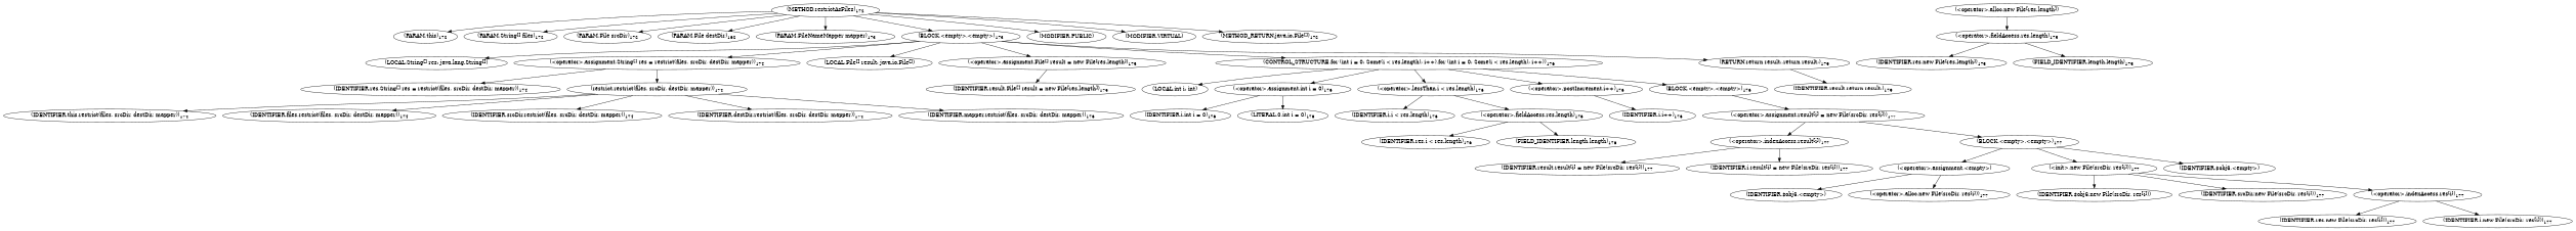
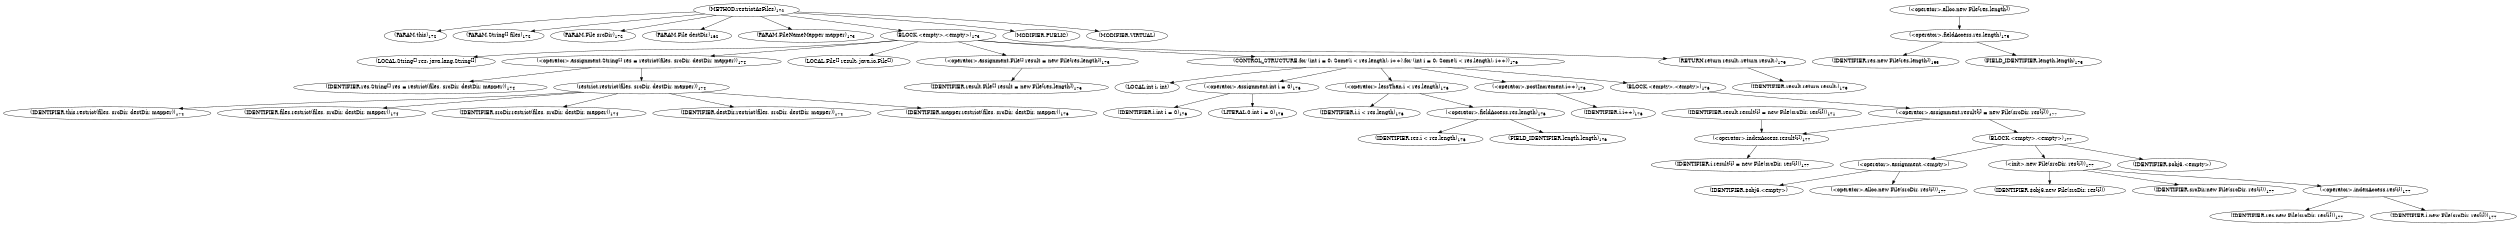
  digraph {
    n1 [label=<(METHOD,restrictAsFiles)<SUB>172</SUB>>]
    n2 [label=<(PARAM,this)<SUB>172</SUB>>]
    n3 [label=<(PARAM,String[] files)<SUB>172</SUB>>]
    n4 [label=<(PARAM,File srcDir)<SUB>172</SUB>>]
    n5 [label=<(PARAM,File destDir)<SUB>162</SUB>>]
    n6 [label=<(PARAM,FileNameMapper mapper)<SUB>173</SUB>>]
    n7 [label=<(BLOCK,&lt;empty&gt;,&lt;empty&gt;)<SUB>173</SUB>>]
    n8 [label=<(MODIFIER,PUBLIC)>]
    n9 [label=<(MODIFIER,VIRTUAL)>]
-   n10 [label=<(METHOD_RETURN,java.io.File[])<SUB>172</SUB>>]
    n11 [label=<(LOCAL,String[] res: java.lang.String[])>]
    n12 [label=<(&lt;operator&gt;.assignment,String[] res = restrict(files, srcDir, destDir, mapper))<SUB>174</SUB>>]
    n13 [label=<(LOCAL,File[] result: java.io.File[])>]
    n14 [label=<(&lt;operator&gt;.assignment,File[] result = new File[res.length])<SUB>175</SUB>>]
    n15 [label=<(CONTROL_STRUCTURE,for (int i = 0; Some(i &lt; res.length); i++),for (int i = 0; Some(i &lt; res.length); i++))<SUB>176</SUB>>]
    n16 [label=<(RETURN,return result;,return result;)<SUB>179</SUB>>]
    n17 [label=<(IDENTIFIER,res,String[] res = restrict(files, srcDir, destDir, mapper))<SUB>174</SUB>>]
    n18 [label=<(restrict,restrict(files, srcDir, destDir, mapper))<SUB>174</SUB>>]
    n19 [label=<(IDENTIFIER,result,File[] result = new File[res.length])<SUB>175</SUB>>]
    n20 [label=<(LOCAL,int i: int)>]
    n21 [label=<(&lt;operator&gt;.assignment,int i = 0)<SUB>176</SUB>>]
    n22 [label=<(&lt;operator&gt;.lessThan,i &lt; res.length)<SUB>176</SUB>>]
    n23 [label=<(&lt;operator&gt;.postIncrement,i++)<SUB>176</SUB>>]
    n24 [label=<(BLOCK,&lt;empty&gt;,&lt;empty&gt;)<SUB>176</SUB>>]
    n25 [label=<(IDENTIFIER,result,return result;)<SUB>179</SUB>>]
    n26 [label=<(IDENTIFIER,this,restrict(files, srcDir, destDir, mapper))<SUB>174</SUB>>]
    n27 [label=<(IDENTIFIER,files,restrict(files, srcDir, destDir, mapper))<SUB>174</SUB>>]
    n28 [label=<(IDENTIFIER,srcDir,restrict(files, srcDir, destDir, mapper))<SUB>174</SUB>>]
    n29 [label=<(IDENTIFIER,destDir,restrict(files, srcDir, destDir, mapper))<SUB>174</SUB>>]
    n30 [label=<(IDENTIFIER,mapper,restrict(files, srcDir, destDir, mapper))<SUB>176</SUB>>]
    n31 [label=<(&lt;operator&gt;.alloc,new File[res.length])>]
    n32 [label=<(&lt;operator&gt;.fieldAccess,res.length)<SUB>175</SUB>>]
-   n33 [label=<(IDENTIFIER,res,new File[res.length])<SUB>175</SUB>>]
+   n33 [label=<(IDENTIFIER,res,new File[res.length])<SUB>195</SUB>>]
    n34 [label=<(FIELD_IDENTIFIER,length,length)<SUB>175</SUB>>]
    n35 [label=<(IDENTIFIER,i,int i = 0)<SUB>176</SUB>>]
    n36 [label=<(LITERAL,0,int i = 0)<SUB>176</SUB>>]
    n37 [label=<(IDENTIFIER,i,i &lt; res.length)<SUB>176</SUB>>]
    n38 [label=<(&lt;operator&gt;.fieldAccess,res.length)<SUB>176</SUB>>]
    n39 [label=<(IDENTIFIER,i,i++)<SUB>176</SUB>>]
    n40 [label=<(&lt;operator&gt;.assignment,result[i] = new File(srcDir, res[i]))<SUB>177</SUB>>]
    n41 [label=<(IDENTIFIER,res,i &lt; res.length)<SUB>176</SUB>>]
    n42 [label=<(FIELD_IDENTIFIER,length,length)<SUB>176</SUB>>]
    n43 [label=<(&lt;operator&gt;.indexAccess,result[i])<SUB>177</SUB>>]
    n44 [label=<(BLOCK,&lt;empty&gt;,&lt;empty&gt;)<SUB>177</SUB>>]
-   n45 [label=<(IDENTIFIER,result,result[i] = new File(srcDir, res[i]))<SUB>177</SUB>>]
+   n45 [label=<(IDENTIFIER,result,result[i] = new File(srcDir, res[i]))<SUB>171</SUB>>]
    n46 [label=<(IDENTIFIER,i,result[i] = new File(srcDir, res[i]))<SUB>177</SUB>>]
    n47 [label=<(&lt;operator&gt;.assignment,&lt;empty&gt;)>]
    n48 [label=<(&lt;init&gt;,new File(srcDir, res[i]))<SUB>177</SUB>>]
    n49 [label=<(IDENTIFIER,$obj6,&lt;empty&gt;)>]
    n50 [label=<(IDENTIFIER,$obj6,&lt;empty&gt;)>]
    n51 [label=<(&lt;operator&gt;.alloc,new File(srcDir, res[i]))<SUB>177</SUB>>]
    n52 [label=<(IDENTIFIER,$obj6,new File(srcDir, res[i]))>]
    n53 [label=<(IDENTIFIER,srcDir,new File(srcDir, res[i]))<SUB>177</SUB>>]
    n54 [label=<(&lt;operator&gt;.indexAccess,res[i])<SUB>177</SUB>>]
    n55 [label=<(IDENTIFIER,res,new File(srcDir, res[i]))<SUB>177</SUB>>]
    n56 [label=<(IDENTIFIER,i,new File(srcDir, res[i]))<SUB>177</SUB>>]
    n1 -> n2
    n1 -> n3
    n1 -> n4
    n1 -> n5
    n1 -> n6
    n1 -> n7
    n1 -> n8
    n1 -> n9
-   n1 -> n10
    n7 -> n11
    n7 -> n12
    n7 -> n13
    n7 -> n14
    n7 -> n15
    n7 -> n16
    n12 -> n17
    n12 -> n18
    n14 -> n19
    n15 -> n20
    n15 -> n21
    n15 -> n22
    n15 -> n23
    n15 -> n24
    n16 -> n25
    n18 -> n26
    n18 -> n27
    n18 -> n28
    n18 -> n29
    n18 -> n30
    n21 -> n35
    n21 -> n36
    n22 -> n37
    n22 -> n38
    n23 -> n39
    n24 -> n40
    n31 -> n32
    n32 -> n33
    n32 -> n34
    n38 -> n41
    n38 -> n42
    n40 -> n43
    n40 -> n44
-   n43 -> n45
+   n45 -> n43
    n43 -> n46
    n44 -> n47
    n44 -> n48
    n44 -> n49
    n47 -> n50
    n47 -> n51
    n48 -> n52
    n48 -> n53
    n48 -> n54
    n54 -> n55
    n54 -> n56
  }
